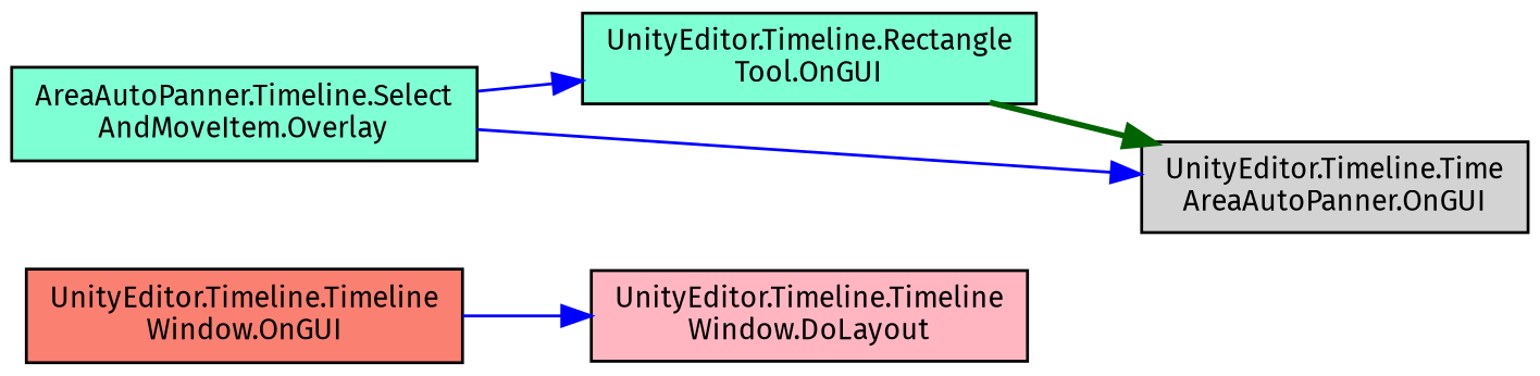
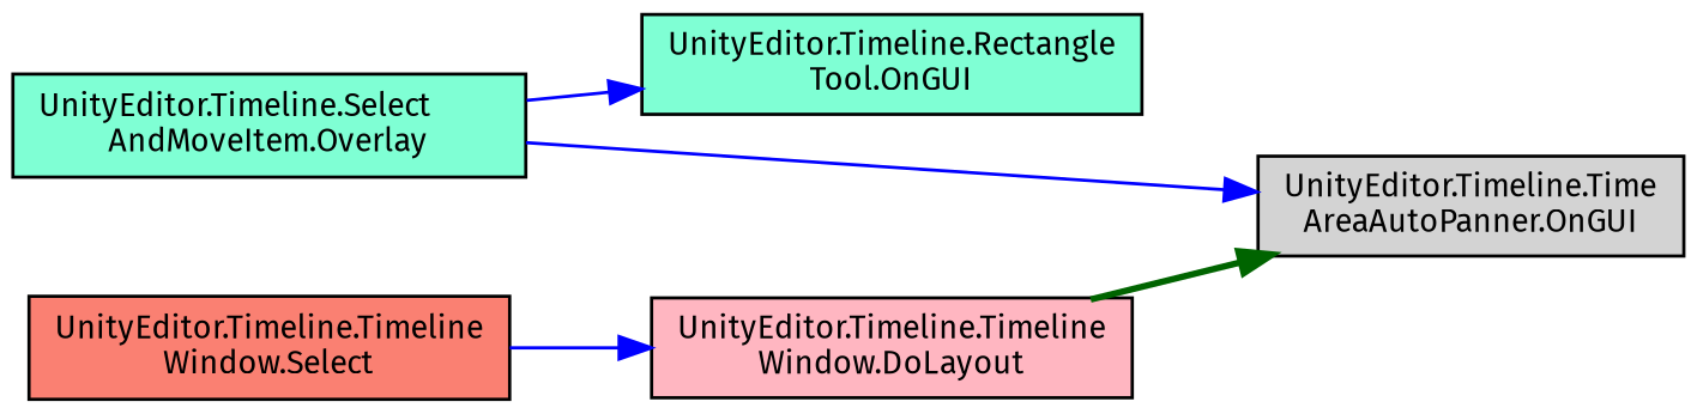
  digraph {
    fontname="Fira Sans"
    rankdir=RL
    node [color=black fillcolor=aquamarine fontname="Fira Sans" fontsize=10 shape=record style=filled]
    edge [color=blue dir=back fontname="Fira Sans" fontsize=10 labelfontname=Helvetica labelfontsize=10 style=solid]
    n1 [fillcolor=lightgrey fontcolor=black height=0.2 label="UnityEditor.Timeline.Time\lAreaAutoPanner.OnGUI" width=0.4]
    n2 [height=0.2 label="UnityEditor.Timeline.Rectangle\lTool.OnGUI" width=0.4]
-   n3 [height=0.2 label="AreaAutoPanner.Timeline.Select\lAndMoveItem.Overlay" width=0.4]
+   n3 [height=0.2 label="UnityEditor.Timeline.Select\lAndMoveItem.Overlay" width=0.4]
    n4 [fillcolor=lightpink height=0.2 label="UnityEditor.Timeline.Timeline\lWindow.DoLayout" width=0.4]
-   n5 [fillcolor=salmon height=0.2 label="UnityEditor.Timeline.Timeline\lWindow.OnGUI" width=0.4]
-   n1 -> n2 [color=darkgreen style=bold]
+   n5 [fillcolor=salmon height=0.2 label="UnityEditor.Timeline.Timeline\lWindow.Select" width=0.4]
+   n1 -> n4 [color=darkgreen style=bold]
    n1 -> n3
    n2 -> n3
    n4 -> n5
  }
